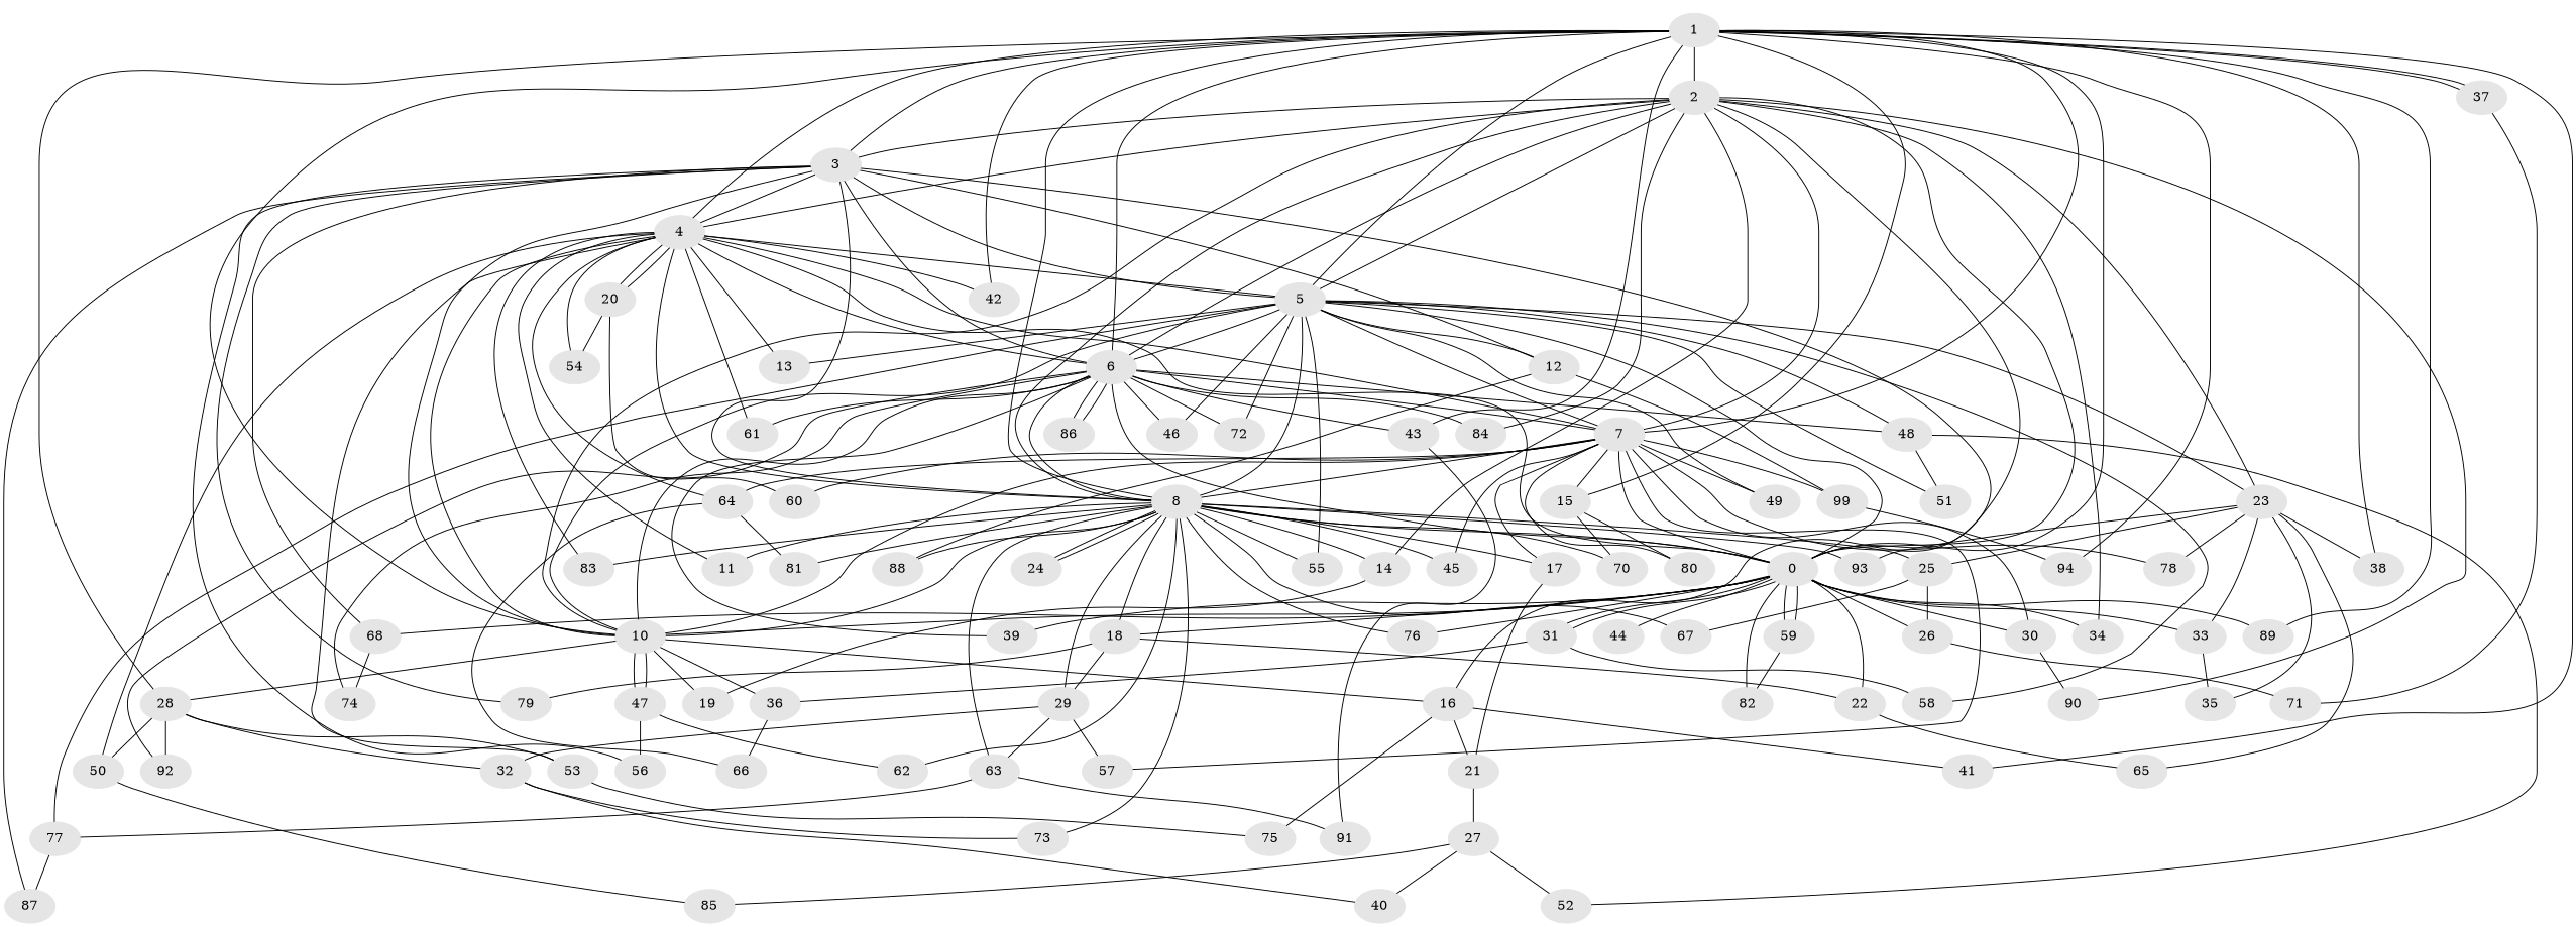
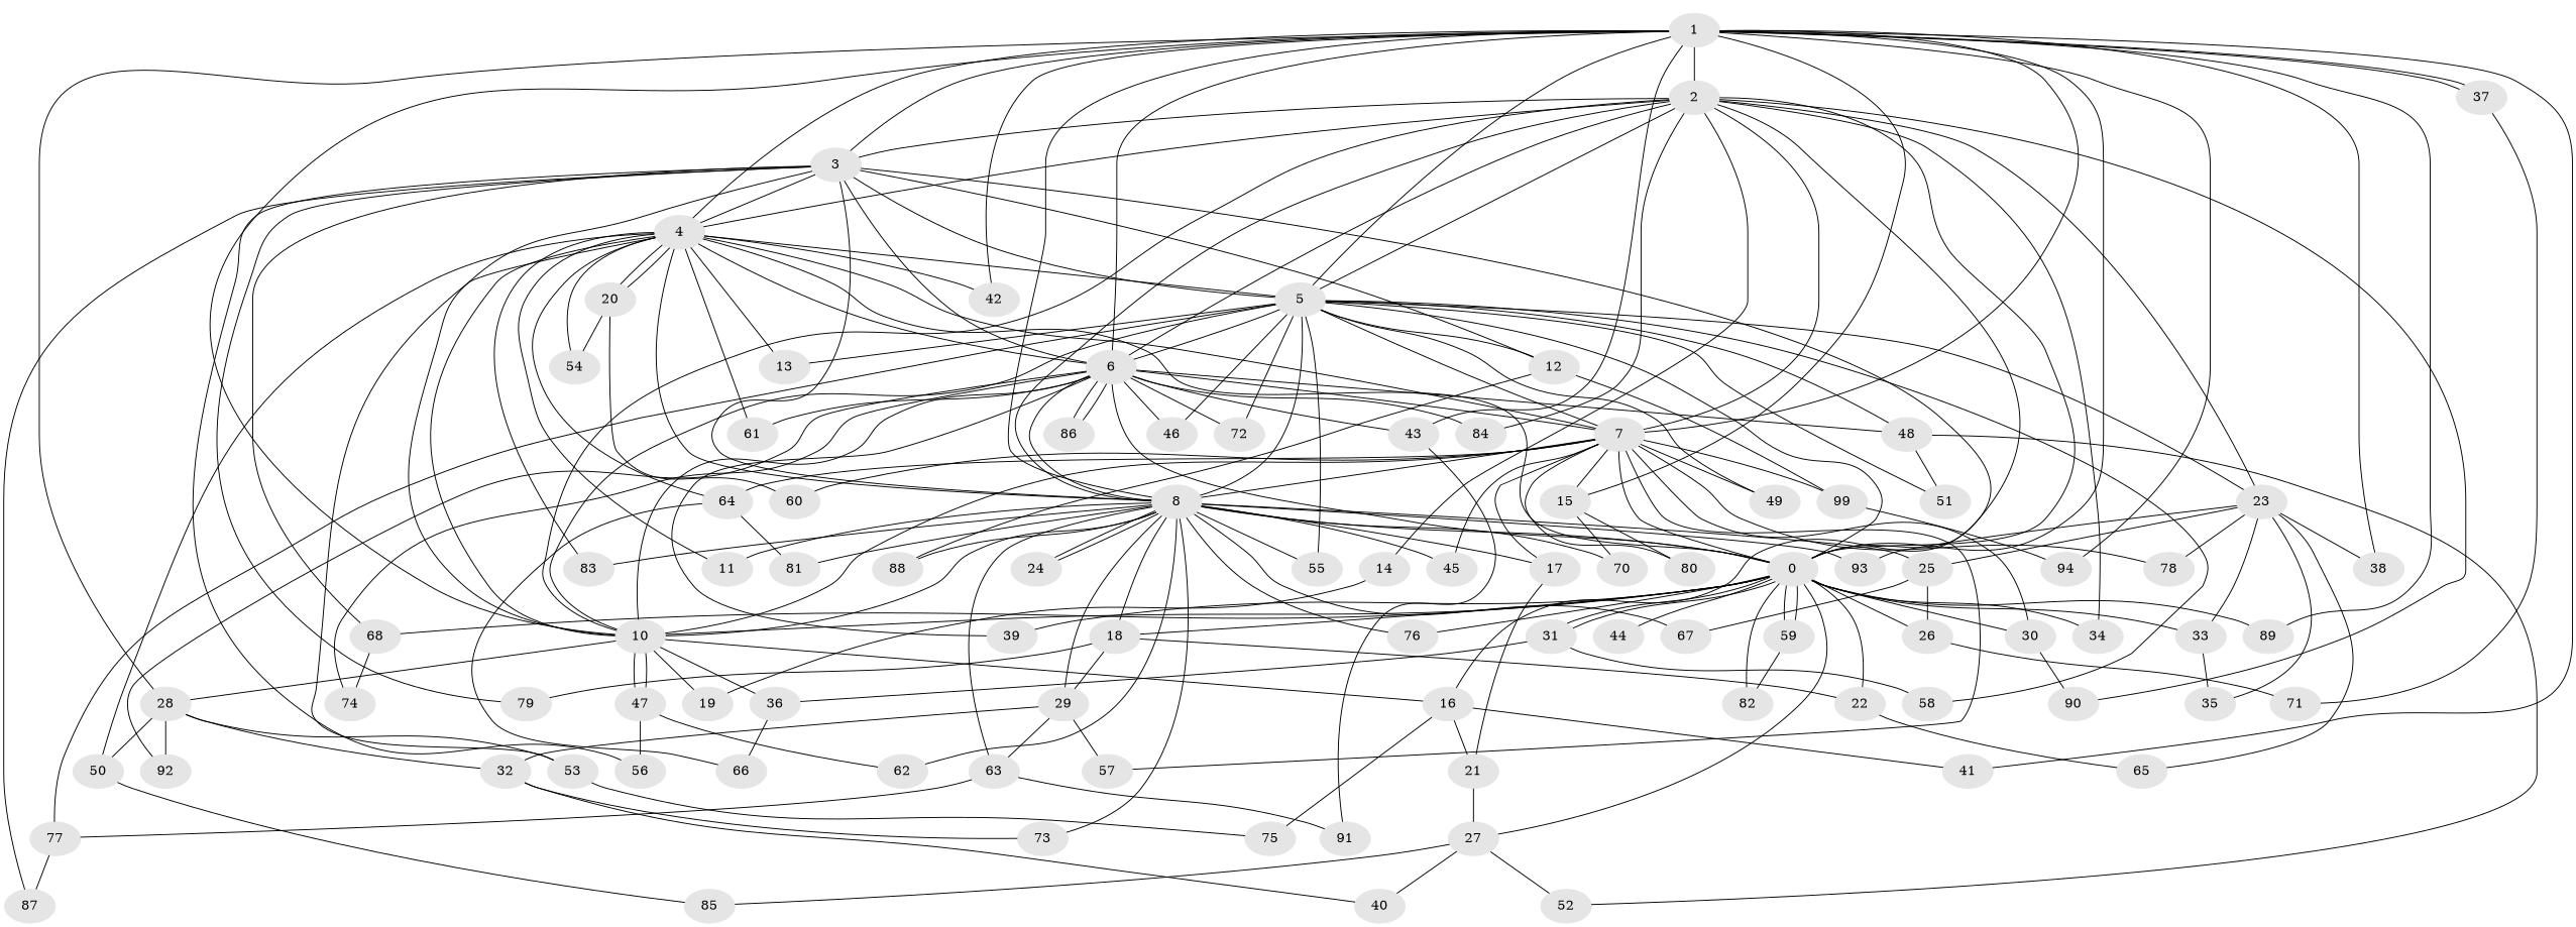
  graph {
    node [color=gray90 style=filled]
    1
    2
    3
    4
    5
    6
    7
    8
    n9 [label=0]
    10
    15
    28
    37
    38
    41
    42
    43
    89
    94
    14
    16
    23
    34
    84
    90
    12
    56
    68
    79
    87
    11
    13
    20
    50
    53
    54
    61
    64
    83
    46
    48
    49
    51
    55
    58
    72
    77
    39
    74
    86
    92
    17
    30
    45
    57
    60
    n57 [label=99]
    78
    80
    18
    24
    25
    29
    62
    63
    67
    70
    73
    76
    81
    88
    93
    44
    22
    26
    27
    31
    33
    59
    82
    19
    36
    47
    32
    71
    91
    21
    75
    65
    35
    85
    66
    52
    40
    1 -- 2
    1 -- 3
    1 -- 4
    1 -- 5
    1 -- 6
    1 -- 7
    1 -- 8
    1 -- n9
    1 -- 10
    1 -- 15
    1 -- 28
    1 -- 37
    1 -- 37
    1 -- 38
    1 -- 41
    1 -- 42
    1 -- 43
    1 -- 89
    1 -- 94
    2 -- 3
    2 -- 4
    2 -- 5
    2 -- 6
    2 -- 7
    2 -- 8
    2 -- n9
    2 -- 10
    2 -- 14
    2 -- 16
    2 -- 23
    2 -- 34
    2 -- 84
    2 -- 90
    3 -- 4
    3 -- 5
    3 -- 6
    3 -- 8
    3 -- n9
    3 -- 10
    3 -- 12
    3 -- 56
    3 -- 68
    3 -- 79
    3 -- 87
    4 -- 5
    4 -- 6
    4 -- 7
    4 -- 8
    4 -- n9
    4 -- 10
    4 -- 42
    4 -- 11
    4 -- 13
    4 -- 20
    4 -- 20
    4 -- 50
    4 -- 53
    4 -- 54
    4 -- 61
    4 -- 64
    4 -- 83
    5 -- 6
    5 -- 7
    5 -- 8
    5 -- n9
    5 -- 10
    5 -- 23
    5 -- 12
    5 -- 13
    5 -- 46
    5 -- 48
    5 -- 49
    5 -- 51
    5 -- 55
    5 -- 58
    5 -- 72
    5 -- 77
    6 -- 7
    6 -- 8
    6 -- n9
    6 -- 10
    6 -- 43
    6 -- 84
    6 -- 61
    6 -- 46
    6 -- 48
    6 -- 72
    6 -- 39
    6 -- 74
    6 -- 86
    6 -- 86
    6 -- 92
    7 -- 8
    7 -- n9
    7 -- 10
    7 -- 15
    7 -- 64
    7 -- 49
    7 -- 17
    7 -- 30
    7 -- 45
    7 -- 57
    7 -- 60
    7 -- n57
    7 -- 78
    7 -- 80
    8 -- n9
    8 -- 10
-   8 -- 14
    8 -- 11
    8 -- 83
    8 -- 55
    8 -- 17
    8 -- 45
    8 -- 18
    8 -- 24
    8 -- 24
    8 -- 25
    8 -- 29
    8 -- 62
    8 -- 63
    8 -- 67
    8 -- 70
    8 -- 73
    8 -- 76
    8 -- 81
    8 -- 88
    8 -- 93
    n9 -- 10
    n9 -- 89
    n9 -- 34
    n9 -- 68
    n9 -- 39
    n9 -- 30
    n9 -- 18
    n9 -- 76
    n9 -- 44
    n9 -- 22
    n9 -- 26
+   n9 -- 27
    n9 -- 31
    n9 -- 31
    n9 -- 33
    n9 -- 59
    n9 -- 59
    n9 -- 82
    10 -- 28
    10 -- 16
    10 -- 19
    10 -- 36
    10 -- 47
    10 -- 47
    15 -- 80
    15 -- 70
    28 -- 50
    28 -- 53
    28 -- 92
    28 -- 32
    37 -- 71
    43 -- 91
    14 -- 19
    16 -- 41
    16 -- 21
    16 -- 75
    23 -- 38
    23 -- 78
    23 -- 25
    23 -- 93
    23 -- 33
    23 -- 65
    23 -- 35
    12 -- n57
    12 -- 88
    68 -- 74
    20 -- 54
    20 -- 60
    50 -- 85
    53 -- 75
    64 -- 81
    64 -- 66
    48 -- 51
    48 -- 52
    77 -- 87
    17 -- 21
    30 -- 90
    n57 -- 94
    18 -- 79
    18 -- 29
    18 -- 22
    25 -- 67
    25 -- 26
    29 -- 57
    29 -- 63
    29 -- 32
    63 -- 77
    63 -- 91
    22 -- 65
    26 -- 71
    27 -- 85
    27 -- 52
    27 -- 40
    31 -- 58
    31 -- 36
    33 -- 35
    59 -- 82
    36 -- 66
    47 -- 56
    47 -- 62
    32 -- 73
    32 -- 40
    21 -- 27
  }
